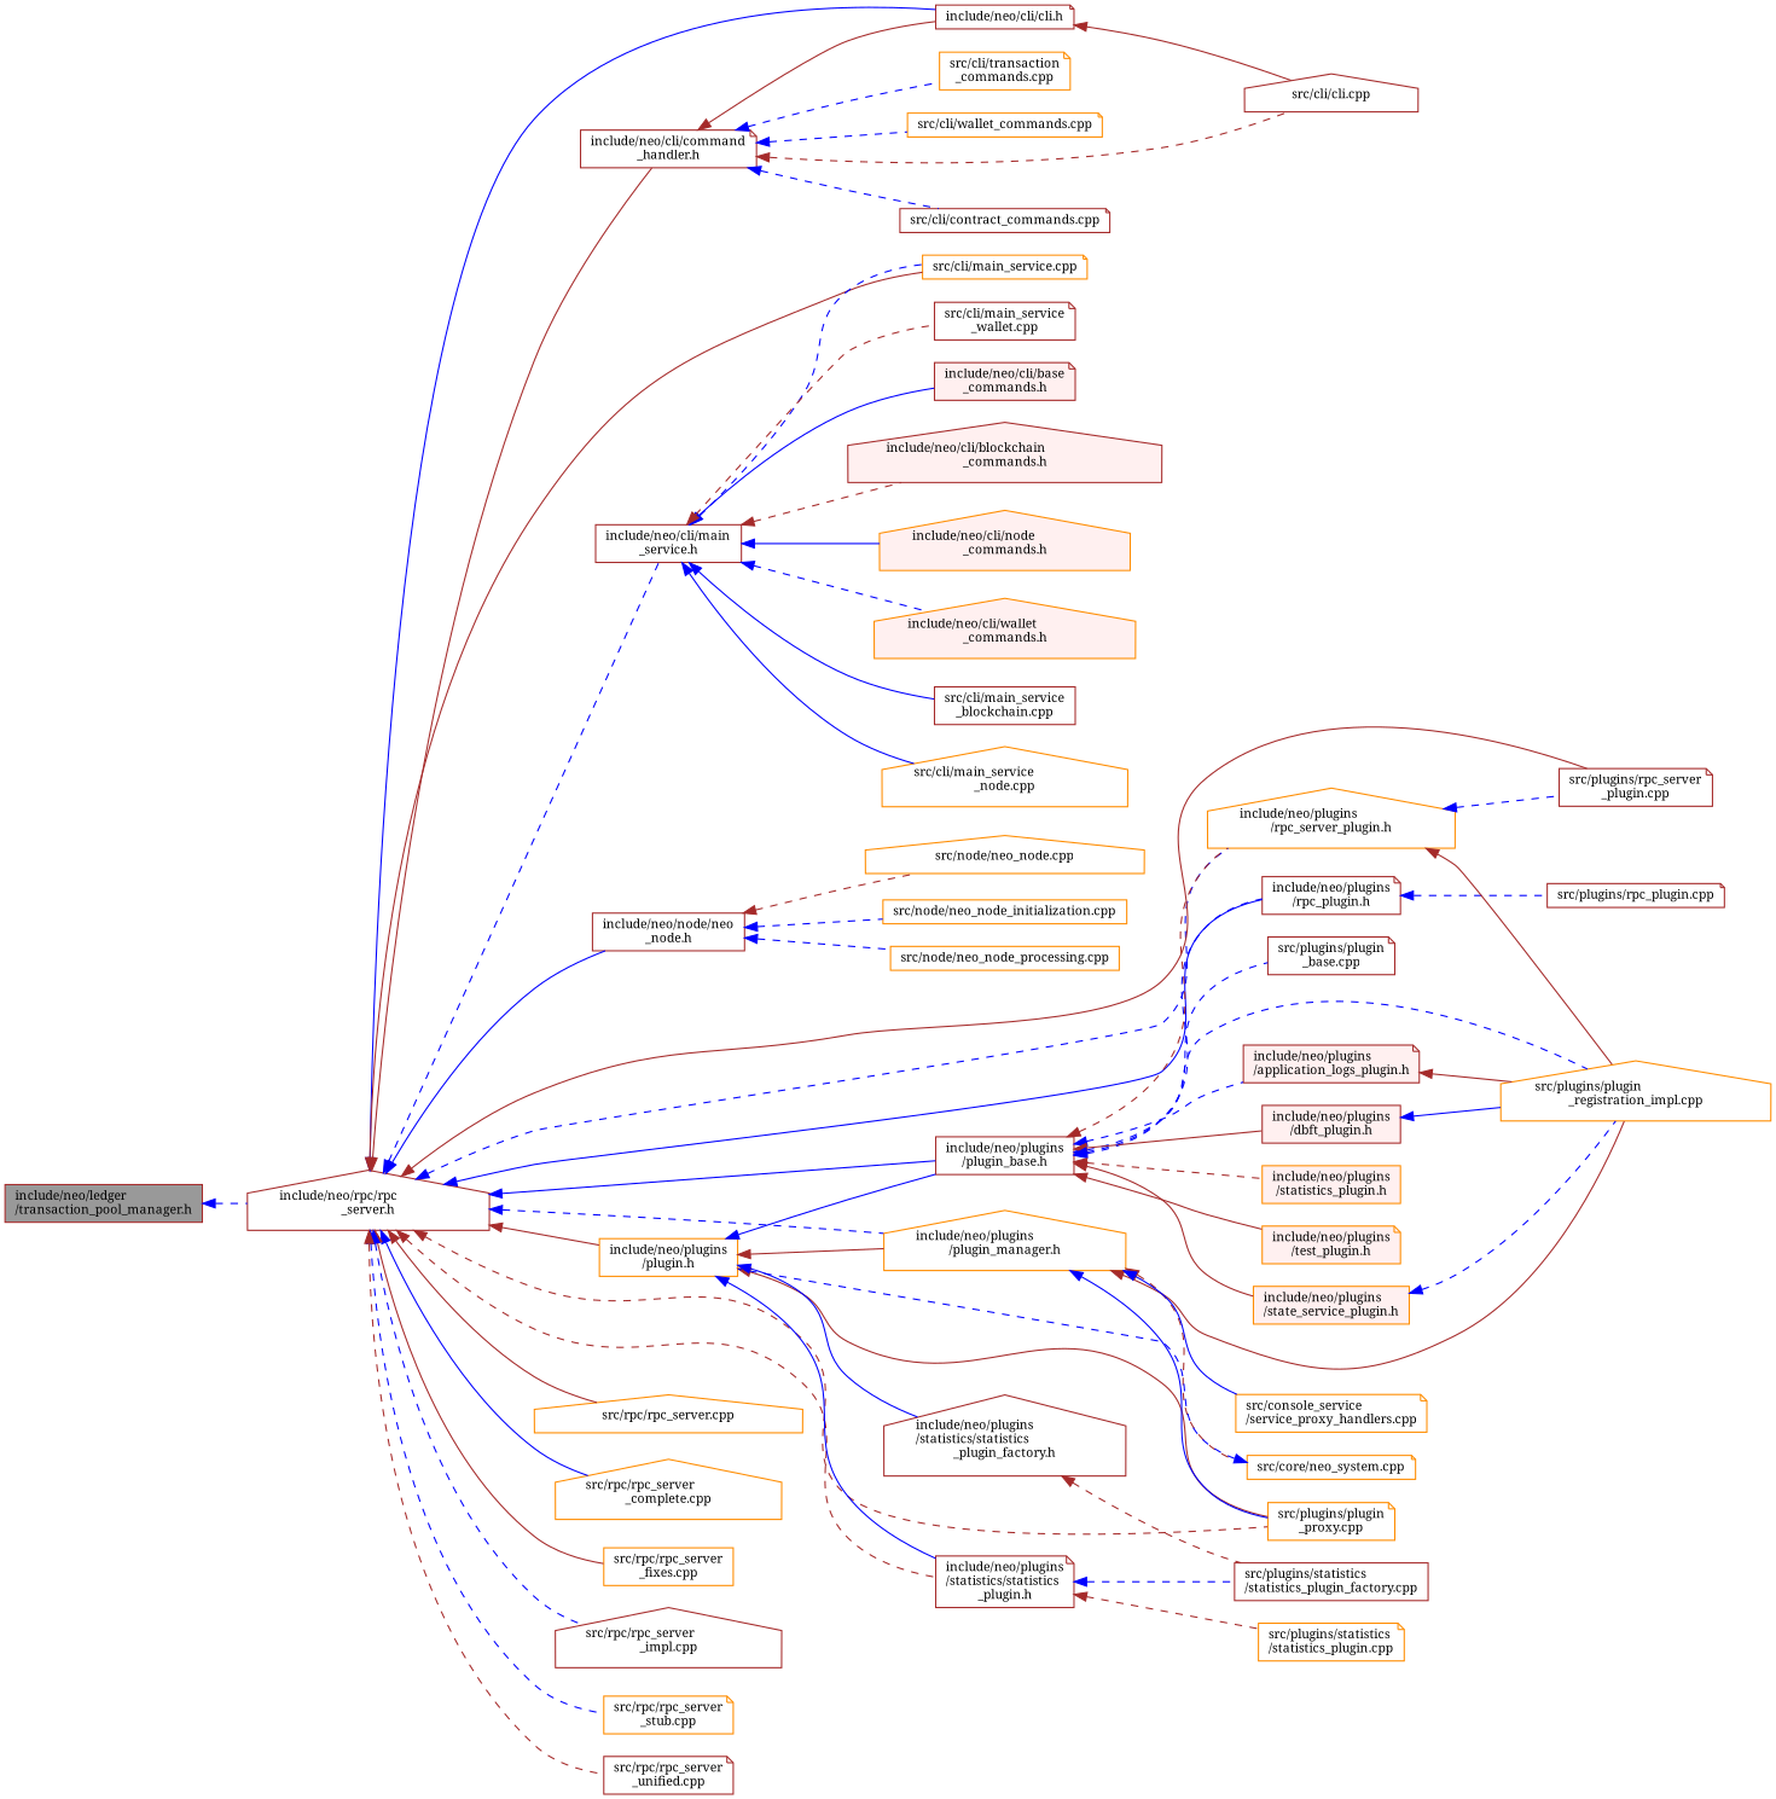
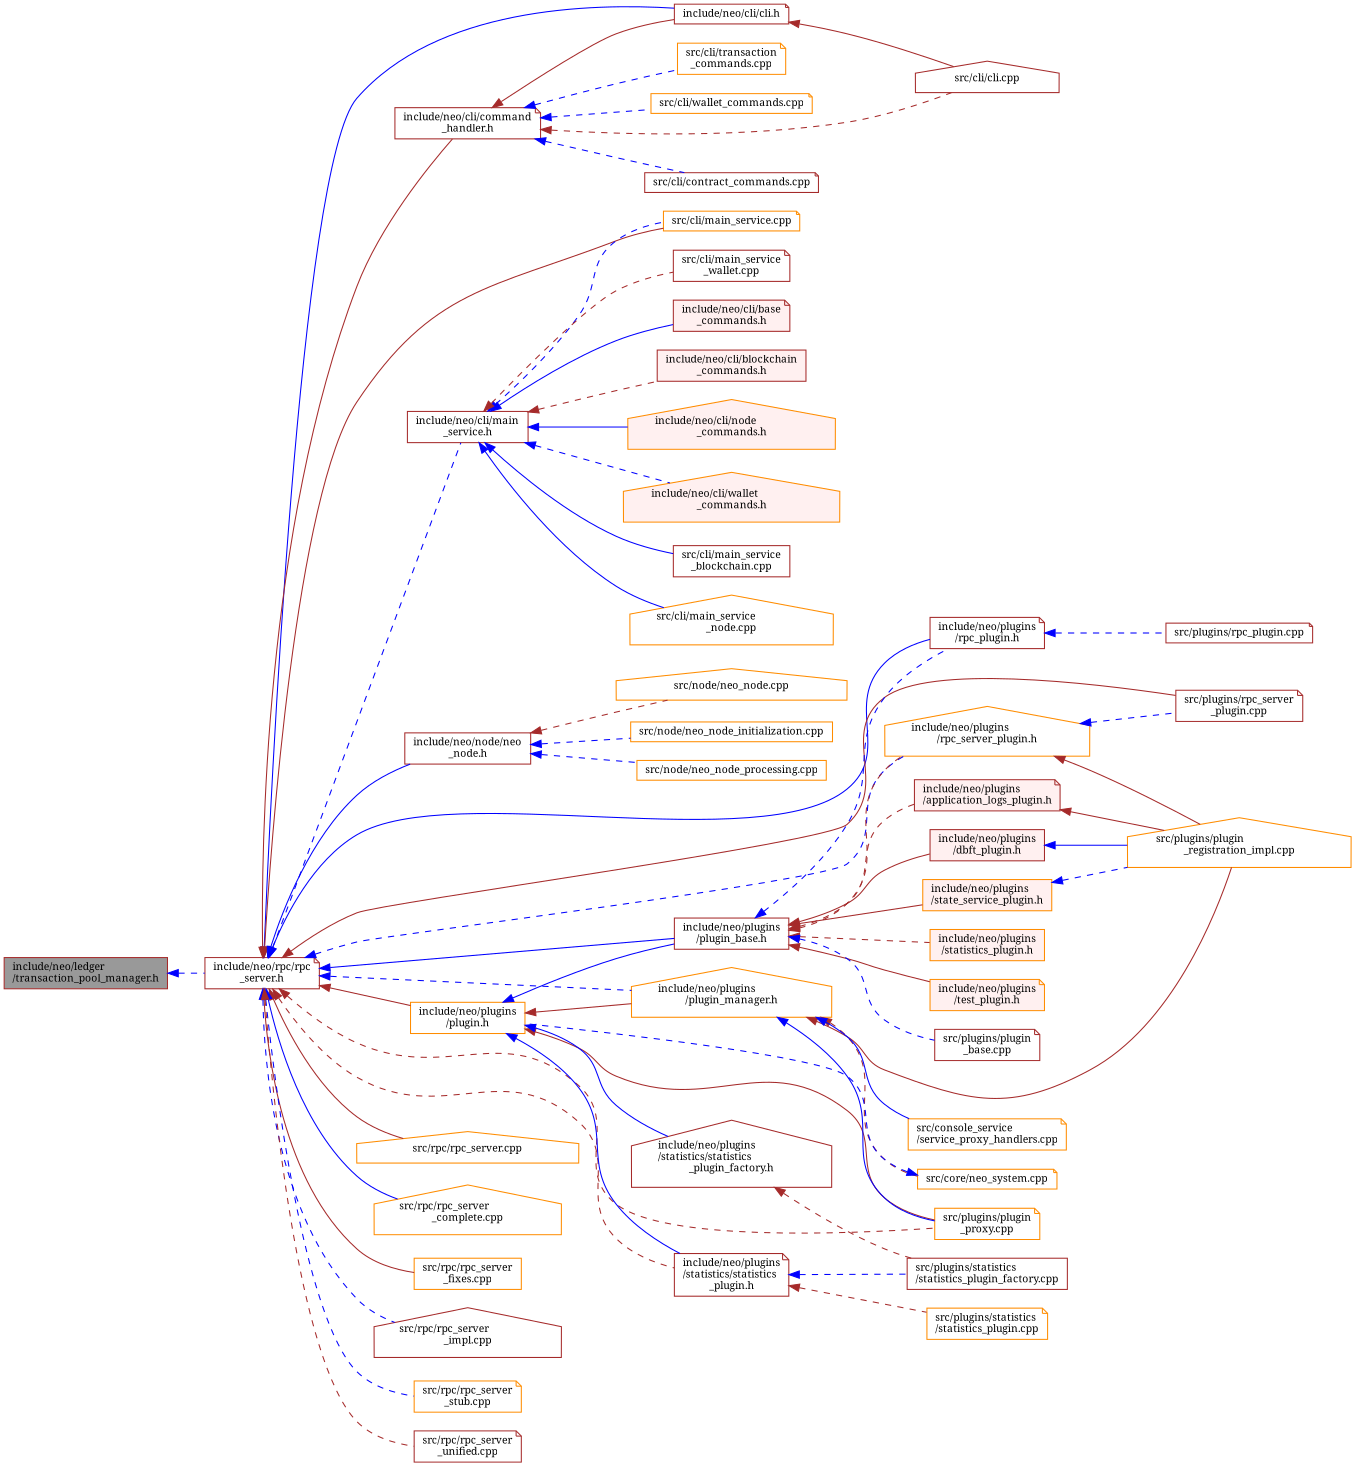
  digraph {
    fontname="Noto Serif"
    rankdir=LR
    node [color=brown fillcolor=white fontname="Noto Serif" fontsize=10 shape=note style=filled]
    edge [color=blue dir=back fontname="Noto Serif" fontsize=10 labelfontname=Helvetica labelfontsize=10 style=dashed]
    n1 [fillcolor=grey60 fontcolor=black height=0.2 label="include/neo/ledger\l/transaction_pool_manager.h" shape=box width=0.4]
-   n2 [height=0.2 label="include/neo/rpc/rpc\l_server.h" shape=house width=0.4]
+   n2 [height=0.2 label="include/neo/rpc/rpc\l_server.h" width=0.4]
    n3 [height=0.2 label="include/neo/cli/cli.h" width=0.4]
    n4 [height=0.2 label="include/neo/cli/command\l_handler.h" width=0.4]
    n5 [height=0.2 label="include/neo/cli/main\l_service.h" shape=box width=0.4]
    n6 [color=darkorange height=0.2 label="src/cli/main_service.cpp" width=0.4]
    n7 [height=0.2 label="include/neo/node/neo\l_node.h" shape=box width=0.4]
    n8 [color=darkorange height=0.2 label="include/neo/plugins\l/plugin.h" shape=box width=0.4]
    n9 [height=0.2 label="include/neo/plugins\l/plugin_base.h" shape=box width=0.4]
    n10 [height=0.2 label="include/neo/plugins\l/rpc_plugin.h" width=0.4]
    n11 [color=darkorange height=0.2 label="include/neo/plugins\l/rpc_server_plugin.h" shape=house width=0.4]
    n12 [height=0.2 label="src/plugins/rpc_server\l_plugin.cpp" width=0.4]
    n13 [color=darkorange height=0.2 label="include/neo/plugins\l/plugin_manager.h" shape=house width=0.4]
    n14 [color=darkorange height=0.2 label="src/plugins/plugin\l_proxy.cpp" width=0.4]
    n15 [height=0.2 label="include/neo/plugins\l/statistics/statistics\l_plugin.h" width=0.4]
    n16 [color=darkorange height=0.2 label="src/rpc/rpc_server.cpp" shape=house width=0.4]
    n17 [color=darkorange height=0.2 label="src/rpc/rpc_server\l_complete.cpp" shape=house width=0.4]
    n18 [color=darkorange height=0.2 label="src/rpc/rpc_server\l_fixes.cpp" shape=box width=0.4]
    n19 [height=0.2 label="src/rpc/rpc_server\l_impl.cpp" shape=house width=0.4]
    n20 [color=darkorange height=0.2 label="src/rpc/rpc_server\l_stub.cpp" width=0.4]
    n21 [height=0.2 label="src/rpc/rpc_server\l_unified.cpp" width=0.4]
    n22 [height=0.2 label="src/cli/cli.cpp" shape=house width=0.4]
    n23 [height=0.2 label="src/cli/contract_commands.cpp" width=0.4]
    n24 [color=darkorange height=0.2 label="src/cli/transaction\l_commands.cpp" width=0.4]
    n25 [color=darkorange height=0.2 label="src/cli/wallet_commands.cpp" width=0.4]
    n26 [fillcolor="#FFF0F0" height=0.2 label="include/neo/cli/base\l_commands.h" width=0.4]
-   n27 [fillcolor="#FFF0F0" height=0.2 label="include/neo/cli/blockchain\l_commands.h" shape=house width=0.4]
+   n27 [fillcolor="#FFF0F0" height=0.2 label="include/neo/cli/blockchain\l_commands.h" shape=box width=0.4]
    n28 [color=darkorange fillcolor="#FFF0F0" height=0.2 label="include/neo/cli/node\l_commands.h" shape=house width=0.4]
    n29 [color=darkorange fillcolor="#FFF0F0" height=0.2 label="include/neo/cli/wallet\l_commands.h" shape=house width=0.4]
    n30 [height=0.2 label="src/cli/main_service\l_blockchain.cpp" shape=box width=0.4]
    n31 [color=darkorange height=0.2 label="src/cli/main_service\l_node.cpp" shape=house width=0.4]
    n32 [height=0.2 label="src/cli/main_service\l_wallet.cpp" width=0.4]
    n33 [color=darkorange height=0.2 label="src/node/neo_node.cpp" shape=house width=0.4]
    n34 [color=darkorange height=0.2 label="src/node/neo_node_initialization.cpp" shape=box width=0.4]
    n35 [color=darkorange height=0.2 label="src/node/neo_node_processing.cpp" shape=box width=0.4]
    n36 [height=0.2 label="include/neo/plugins\l/statistics/statistics\l_plugin_factory.h" shape=house width=0.4]
    n37 [fillcolor="#FFF0F0" height=0.2 label="include/neo/plugins\l/application_logs_plugin.h" width=0.4]
    n38 [color=darkorange height=0.2 label="src/plugins/plugin\l_registration_impl.cpp" shape=house width=0.4]
    n39 [fillcolor="#FFF0F0" height=0.2 label="include/neo/plugins\l/dbft_plugin.h" shape=box width=0.4]
    n40 [color=darkorange fillcolor="#FFF0F0" height=0.2 label="include/neo/plugins\l/state_service_plugin.h" shape=box width=0.4]
    n41 [color=darkorange fillcolor="#FFF0F0" height=0.2 label="include/neo/plugins\l/statistics_plugin.h" shape=box width=0.4]
    n42 [color=darkorange fillcolor="#FFF0F0" height=0.2 label="include/neo/plugins\l/test_plugin.h" width=0.4]
    n43 [height=0.2 label="src/plugins/plugin\l_base.cpp" width=0.4]
    n44 [height=0.2 label="src/plugins/rpc_plugin.cpp" width=0.4]
    n45 [color=darkorange height=0.2 label="src/core/neo_system.cpp" width=0.4]
    n46 [color=darkorange height=0.2 label="src/console_service\l/service_proxy_handlers.cpp" width=0.4]
    n47 [color=darkorange height=0.2 label="src/plugins/statistics\l/statistics_plugin.cpp" width=0.4]
    n48 [height=0.2 label="src/plugins/statistics\l/statistics_plugin_factory.cpp" shape=box width=0.4]
    n1 -> n2
    n2 -> n3 [style=solid]
    n2 -> n4 [color=brown style=solid]
    n2 -> n5
    n2 -> n6 [color=brown style=solid]
    n2 -> n7 [style=solid]
    n2 -> n8 [color=brown style=solid]
    n2 -> n9 [style=solid]
    n2 -> n10 [style=solid]
    n2 -> n11
    n2 -> n12 [color=brown style=solid]
    n2 -> n13
    n2 -> n14 [color=brown]
    n2 -> n15 [color=brown]
    n2 -> n16 [color=brown style=solid]
    n2 -> n17 [style=solid]
    n2 -> n18 [color=brown style=solid]
    n2 -> n19
    n2 -> n20
    n2 -> n21 [color=brown]
    n3 -> n22 [color=brown style=solid]
    n4 -> n3 [color=brown style=solid]
    n4 -> n22 [color=brown]
    n4 -> n23
    n4 -> n24
    n4 -> n25
    n5 -> n6
    n5 -> n26 [style=solid]
    n5 -> n27 [color=brown]
    n5 -> n28 [style=solid]
    n5 -> n29
    n5 -> n30 [style=solid]
    n5 -> n31 [style=solid]
    n5 -> n32 [color=brown]
    n7 -> n33 [color=brown]
    n7 -> n34
    n7 -> n35
    n8 -> n9 [style=solid]
    n8 -> n13 [color=brown style=solid]
    n8 -> n14 [color=brown style=solid]
    n8 -> n15 [style=solid]
    n8 -> n36 [style=solid]
    n9 -> n10
    n9 -> n11 [color=brown]
-   n9 -> n37
-   n9 -> n38
+   n9 -> n37 [color=brown]
    n9 -> n39 [color=brown style=solid]
    n9 -> n40 [color=brown style=solid]
    n9 -> n41 [color=brown]
    n9 -> n42 [color=brown style=solid]
    n9 -> n43
    n10 -> n44
    n11 -> n12
    n11 -> n38 [color=brown style=solid]
    n13 -> n14 [style=solid]
    n13 -> n38 [color=brown style=solid]
    n13 -> n45 [color=brown]
    n13 -> n46 [style=solid]
    n15 -> n47 [color=brown]
    n15 -> n48
    n36 -> n48 [color=brown]
    n37 -> n38 [color=brown style=solid]
    n39 -> n38 [style=solid]
    n40 -> n38
    n45 -> n8
  }
